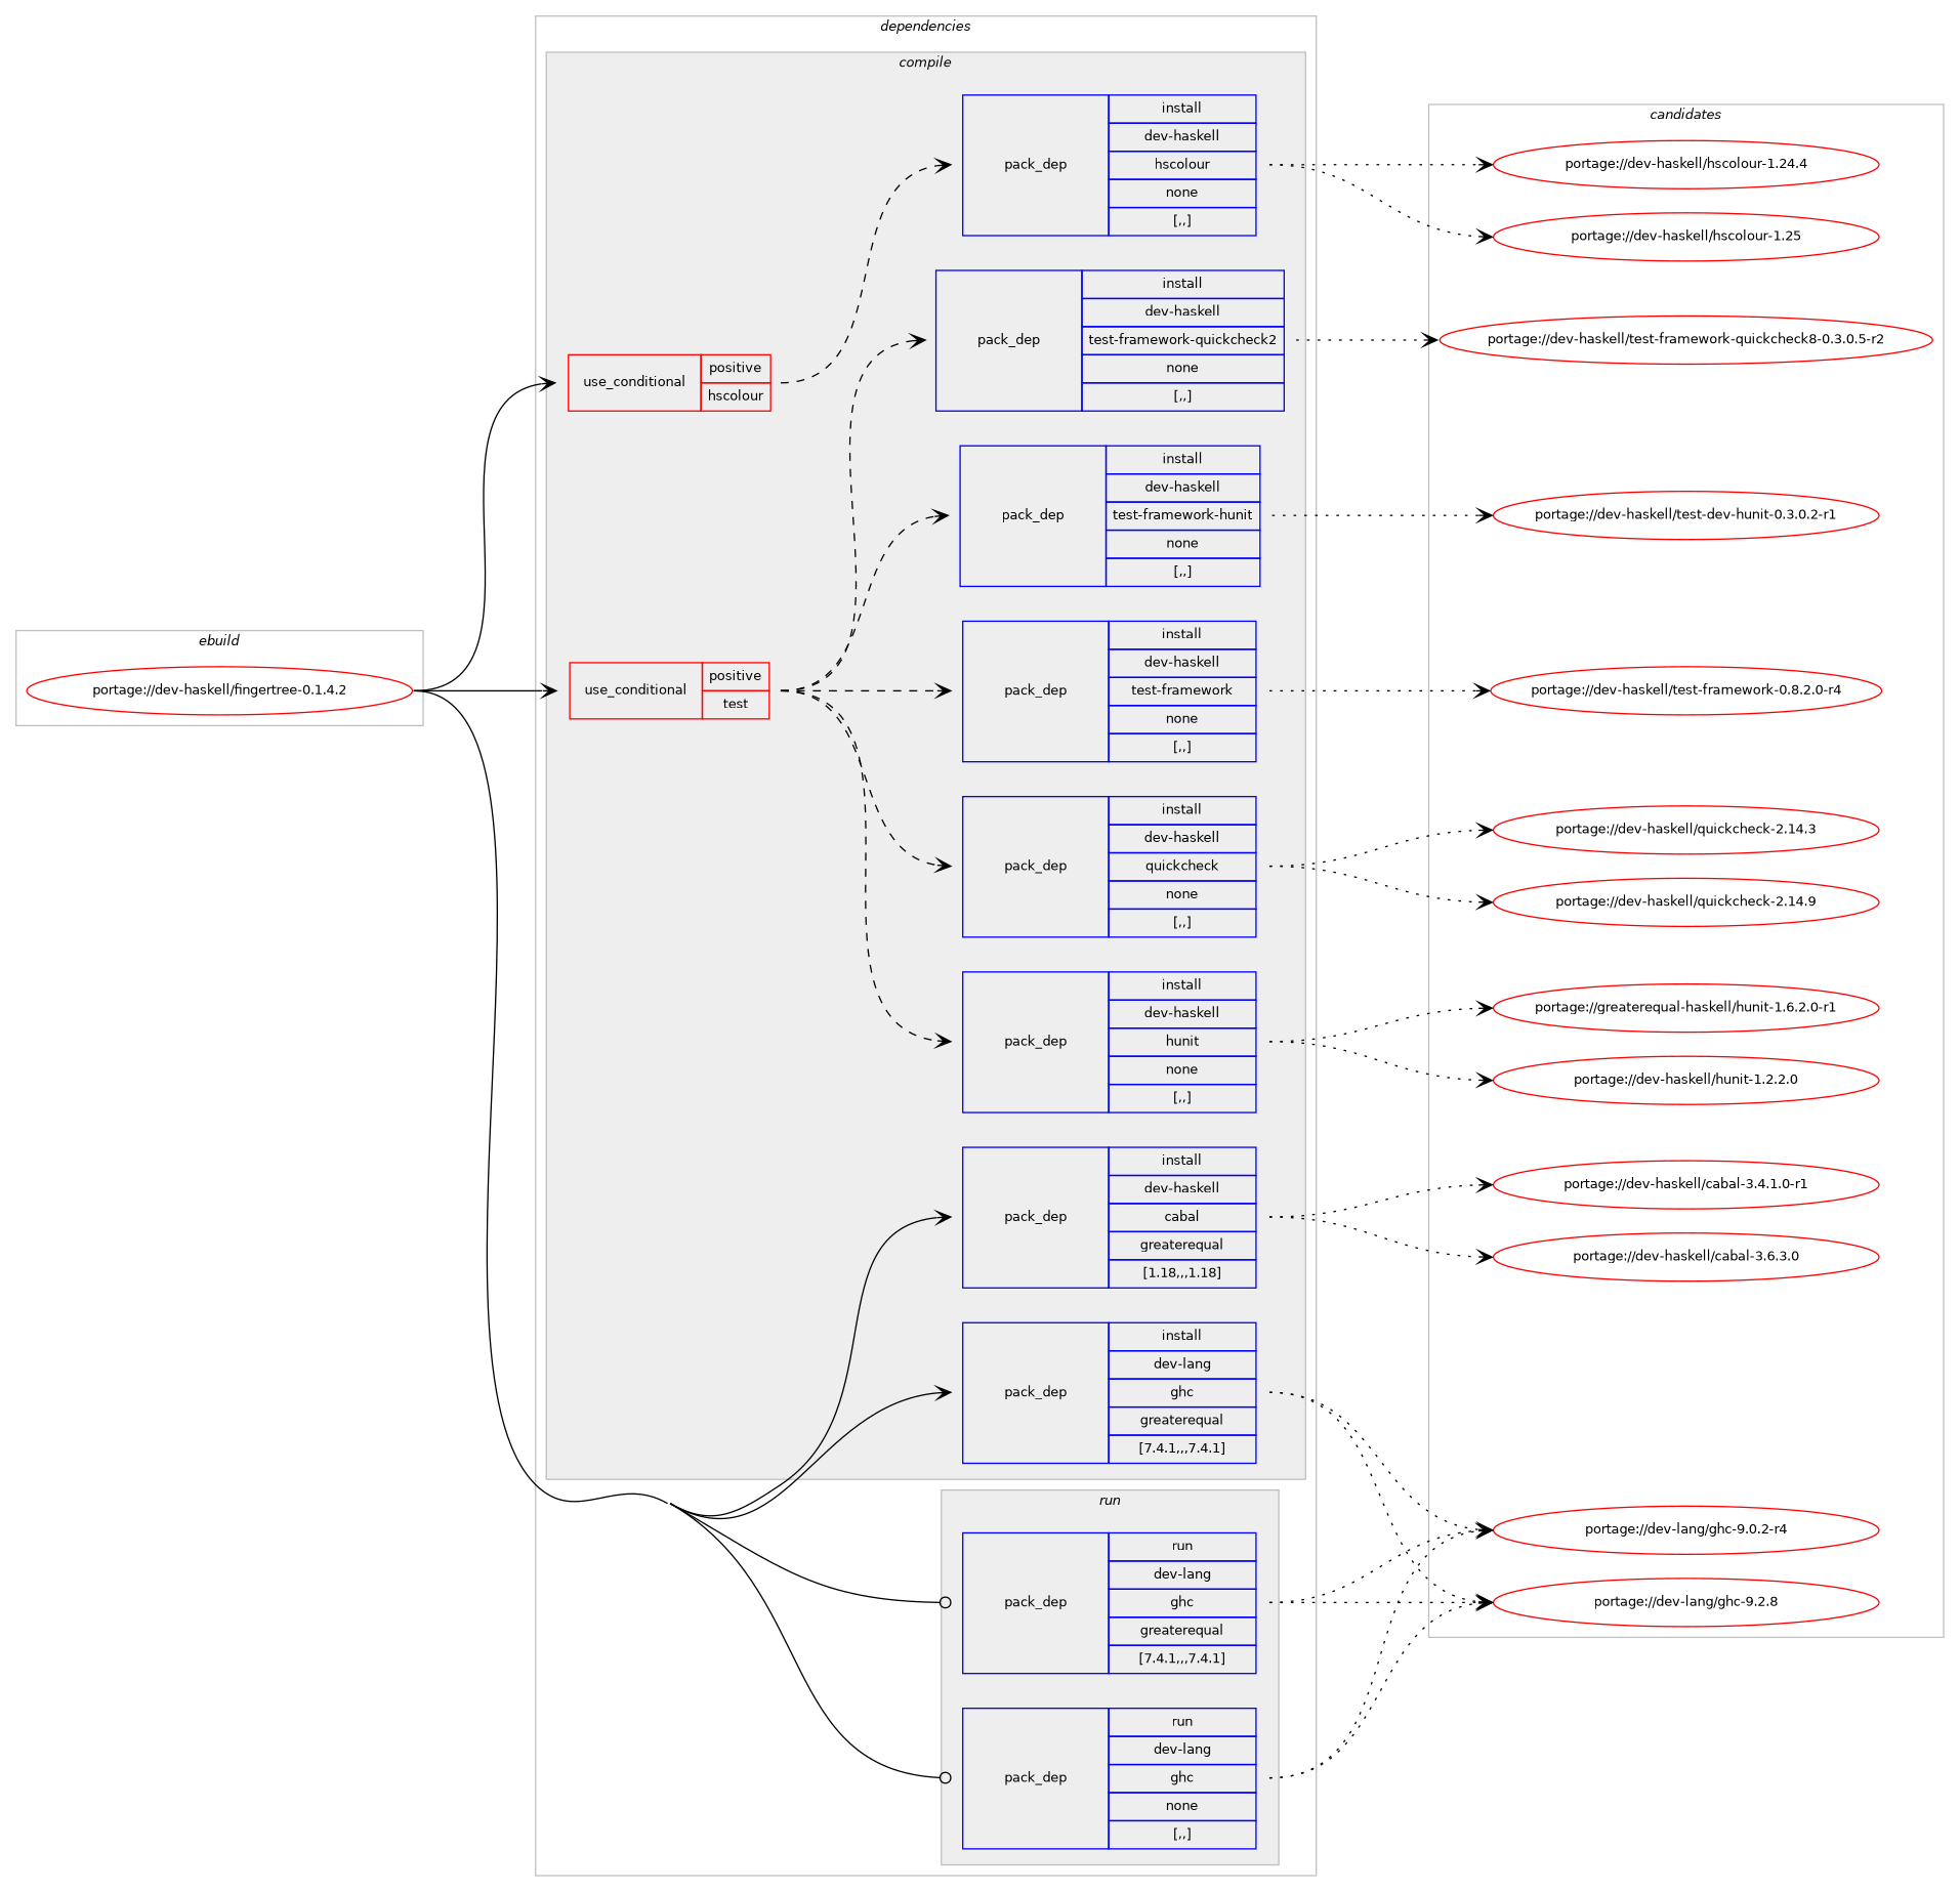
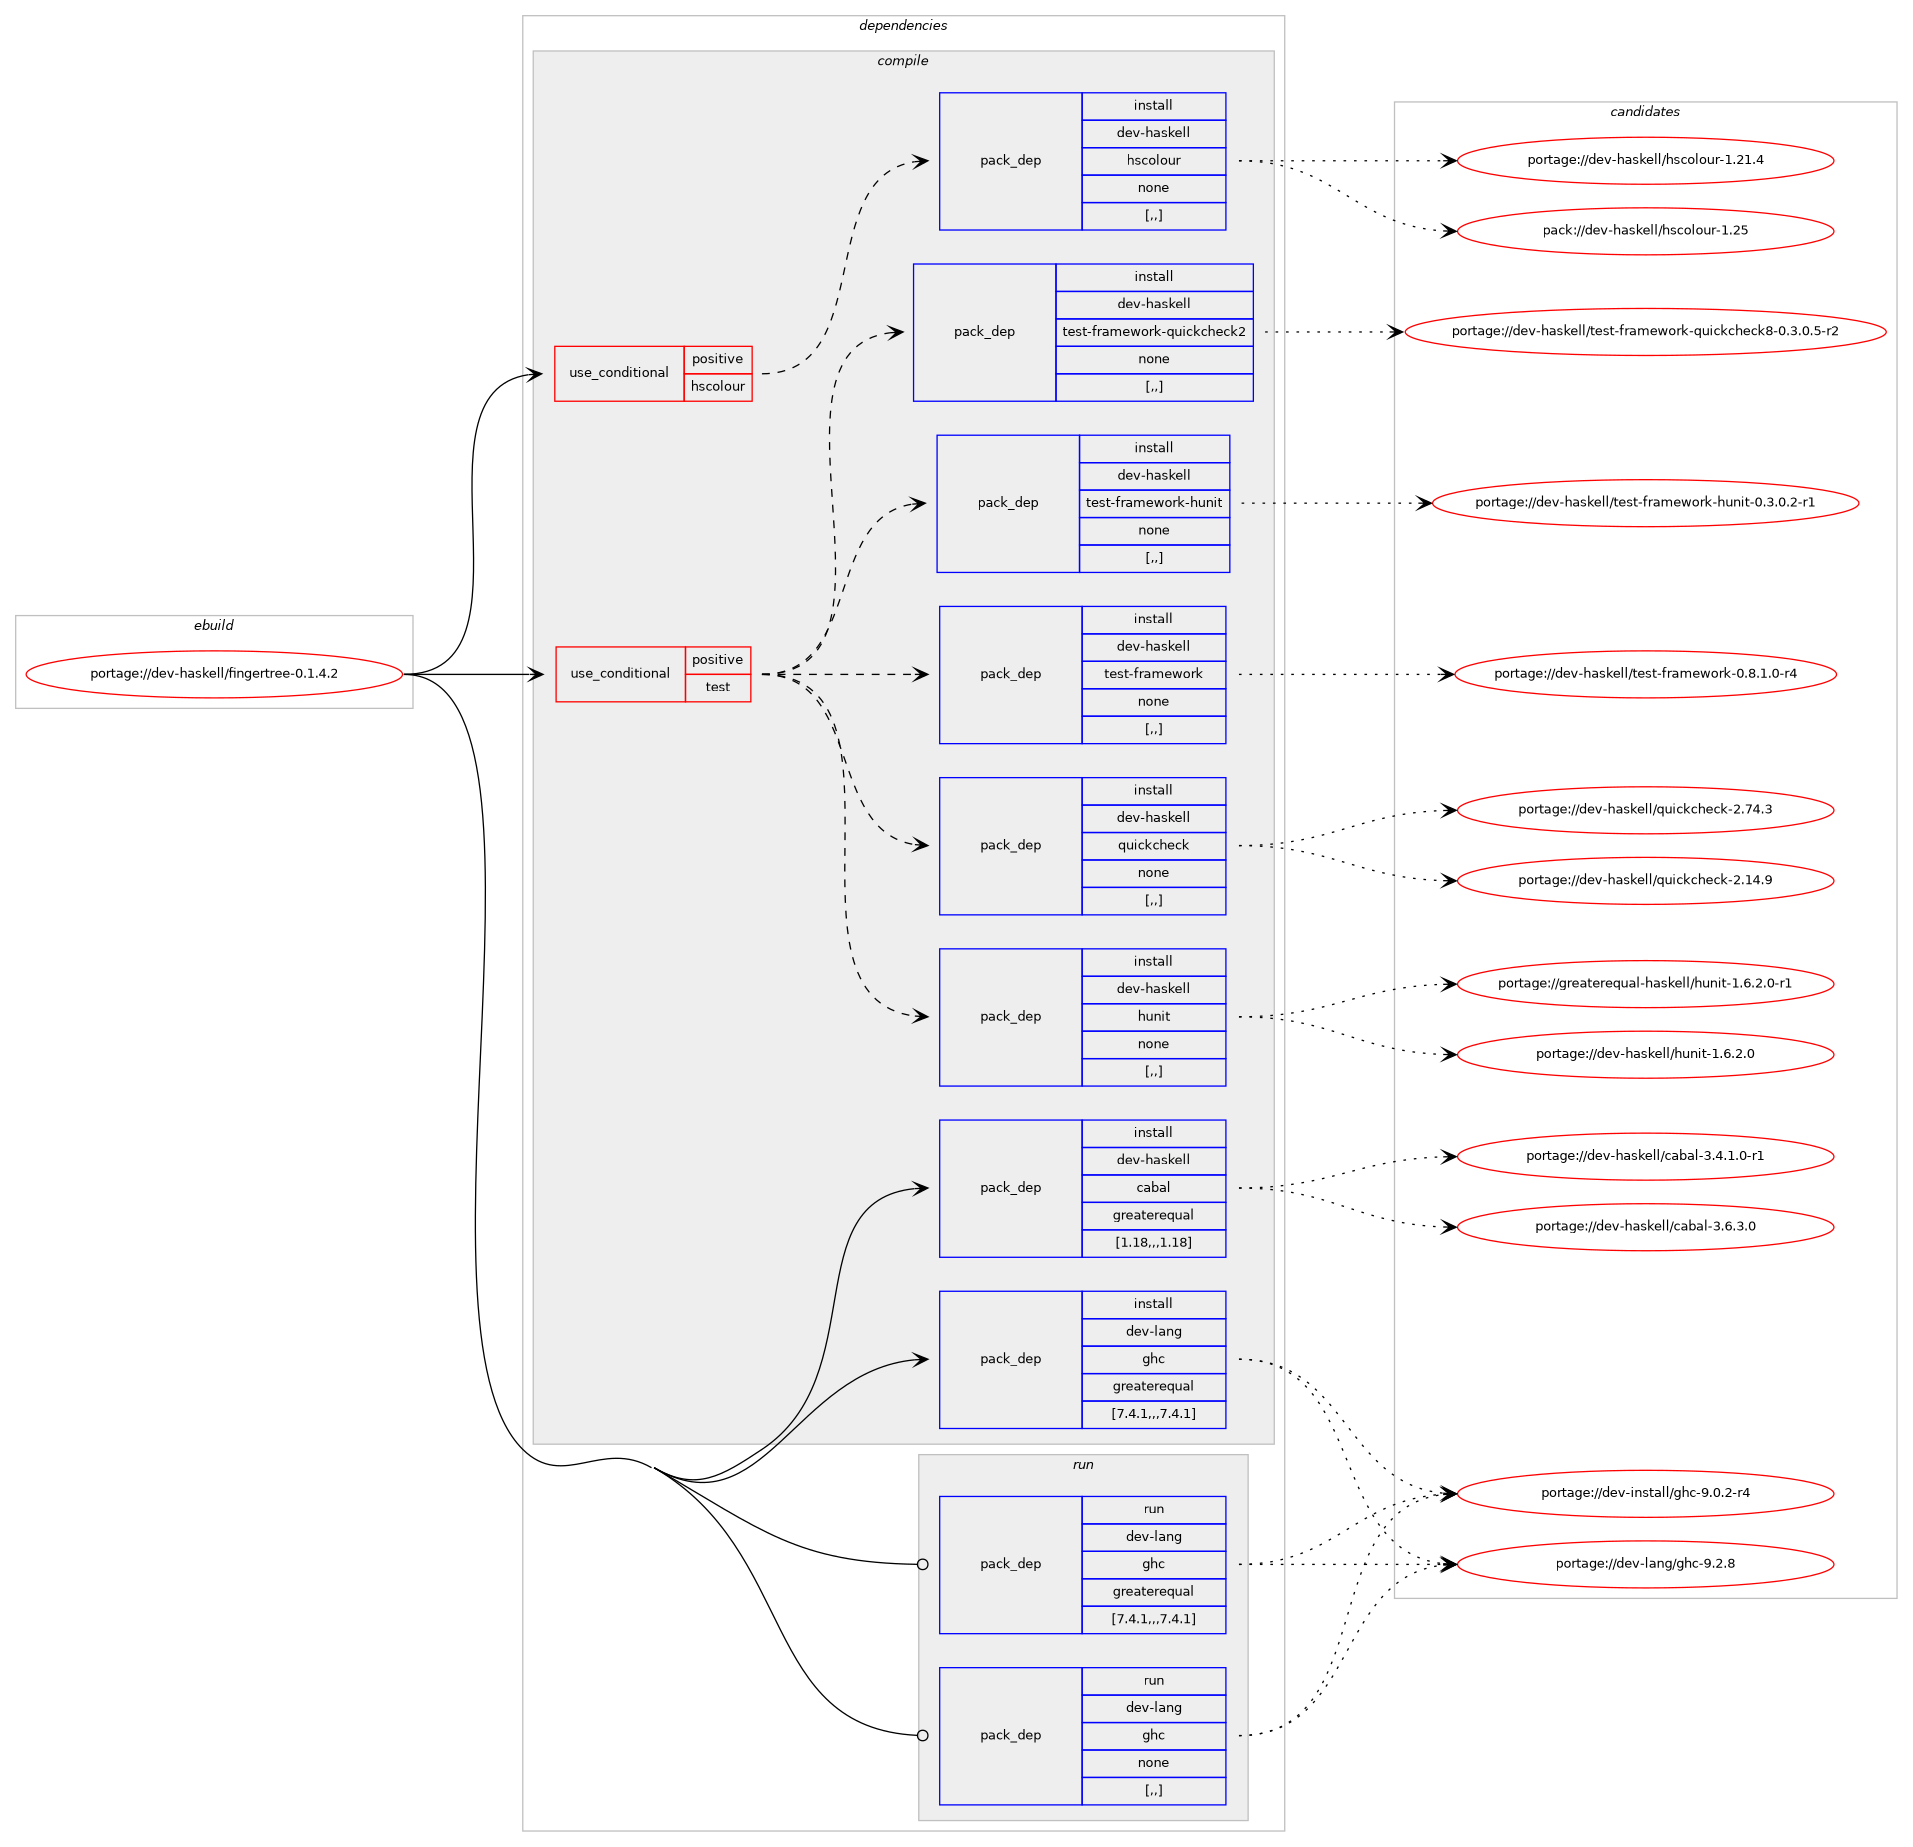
  digraph {
    compound=true
    concentrate=true
    fontname=Helvetica
    fontsize=10
    newrank=true
    rankdir=LR
    ranksep=1.5
    node [color=red fontname=Helvetica fontsize=10]
    edge [arrowhead=vee headport=w style=dotted tailport=e weight=100]
    n1 [label="portage://dev-haskell/fingertree-0.1.4.2" width=4]
    n2 [color=blue label=<<TABLE BORDER="0" CELLBORDER="1" CELLSPACING="0" CELLPADDING="4" WIDTH="220"><TR><TD ROWSPAN="6" CELLPADDING="30">pack_dep</TD></TR><TR><TD WIDTH="110">install</TD></TR><TR><TD>dev-haskell</TD></TR><TR><TD>hscolour</TD></TR><TR><TD>none</TD></TR><TR><TD>[,,]</TD></TR></TABLE>> shape=none]
    n3 [label=<<TABLE BORDER="0" CELLBORDER="1" CELLSPACING="0" CELLPADDING="4"><TR><TD ROWSPAN="3" CELLPADDING="10">use_conditional</TD></TR><TR><TD>positive</TD></TR><TR><TD>hscolour</TD></TR></TABLE>> shape=none]
    n4 [color=blue label=<<TABLE BORDER="0" CELLBORDER="1" CELLSPACING="0" CELLPADDING="4" WIDTH="220"><TR><TD ROWSPAN="6" CELLPADDING="30">pack_dep</TD></TR><TR><TD WIDTH="110">install</TD></TR><TR><TD>dev-haskell</TD></TR><TR><TD>hunit</TD></TR><TR><TD>none</TD></TR><TR><TD>[,,]</TD></TR></TABLE>> shape=none]
    n5 [color=blue label=<<TABLE BORDER="0" CELLBORDER="1" CELLSPACING="0" CELLPADDING="4" WIDTH="220"><TR><TD ROWSPAN="6" CELLPADDING="30">pack_dep</TD></TR><TR><TD WIDTH="110">install</TD></TR><TR><TD>dev-haskell</TD></TR><TR><TD>quickcheck</TD></TR><TR><TD>none</TD></TR><TR><TD>[,,]</TD></TR></TABLE>> shape=none]
    n6 [color=blue label=<<TABLE BORDER="0" CELLBORDER="1" CELLSPACING="0" CELLPADDING="4" WIDTH="220"><TR><TD ROWSPAN="6" CELLPADDING="30">pack_dep</TD></TR><TR><TD WIDTH="110">install</TD></TR><TR><TD>dev-haskell</TD></TR><TR><TD>test-framework</TD></TR><TR><TD>none</TD></TR><TR><TD>[,,]</TD></TR></TABLE>> shape=none]
    n7 [color=blue label=<<TABLE BORDER="0" CELLBORDER="1" CELLSPACING="0" CELLPADDING="4" WIDTH="220"><TR><TD ROWSPAN="6" CELLPADDING="30">pack_dep</TD></TR><TR><TD WIDTH="110">install</TD></TR><TR><TD>dev-haskell</TD></TR><TR><TD>test-framework-hunit</TD></TR><TR><TD>none</TD></TR><TR><TD>[,,]</TD></TR></TABLE>> shape=none]
    n8 [color=blue label=<<TABLE BORDER="0" CELLBORDER="1" CELLSPACING="0" CELLPADDING="4" WIDTH="220"><TR><TD ROWSPAN="6" CELLPADDING="30">pack_dep</TD></TR><TR><TD WIDTH="110">install</TD></TR><TR><TD>dev-haskell</TD></TR><TR><TD>test-framework-quickcheck2</TD></TR><TR><TD>none</TD></TR><TR><TD>[,,]</TD></TR></TABLE>> shape=none]
    n9 [label=<<TABLE BORDER="0" CELLBORDER="1" CELLSPACING="0" CELLPADDING="4"><TR><TD ROWSPAN="3" CELLPADDING="10">use_conditional</TD></TR><TR><TD>positive</TD></TR><TR><TD>test</TD></TR></TABLE>> shape=none]
    n10 [color=blue label=<<TABLE BORDER="0" CELLBORDER="1" CELLSPACING="0" CELLPADDING="4" WIDTH="220"><TR><TD ROWSPAN="6" CELLPADDING="30">pack_dep</TD></TR><TR><TD WIDTH="110">install</TD></TR><TR><TD>dev-haskell</TD></TR><TR><TD>cabal</TD></TR><TR><TD>greaterequal</TD></TR><TR><TD>[1.18,,,1.18]</TD></TR></TABLE>> shape=none]
    n11 [color=blue label=<<TABLE BORDER="0" CELLBORDER="1" CELLSPACING="0" CELLPADDING="4" WIDTH="220"><TR><TD ROWSPAN="6" CELLPADDING="30">pack_dep</TD></TR><TR><TD WIDTH="110">install</TD></TR><TR><TD>dev-lang</TD></TR><TR><TD>ghc</TD></TR><TR><TD>greaterequal</TD></TR><TR><TD>[7.4.1,,,7.4.1]</TD></TR></TABLE>> shape=none]
    n12 [color=blue label=<<TABLE BORDER="0" CELLBORDER="1" CELLSPACING="0" CELLPADDING="4" WIDTH="220"><TR><TD ROWSPAN="6" CELLPADDING="30">pack_dep</TD></TR><TR><TD WIDTH="110">run</TD></TR><TR><TD>dev-lang</TD></TR><TR><TD>ghc</TD></TR><TR><TD>greaterequal</TD></TR><TR><TD>[7.4.1,,,7.4.1]</TD></TR></TABLE>> shape=none]
    n13 [color=blue label=<<TABLE BORDER="0" CELLBORDER="1" CELLSPACING="0" CELLPADDING="4" WIDTH="220"><TR><TD ROWSPAN="6" CELLPADDING="30">pack_dep</TD></TR><TR><TD WIDTH="110">run</TD></TR><TR><TD>dev-lang</TD></TR><TR><TD>ghc</TD></TR><TR><TD>none</TD></TR><TR><TD>[,,]</TD></TR></TABLE>> shape=none]
-   n14 [label="portage://dev-haskell/hscolour-1.25" width=4]
-   n15 [label="portage://dev-haskell/hscolour-1.24.4" width=4]
+   n14 [label="pack://dev-haskell/hscolour-1.25" width=4]
+   n15 [label="portage://dev-haskell/hscolour-1.21.4" width=4]
    n16 [label="portage://greaterequal-haskell/hunit-1.6.2.0-r1" width=4]
-   n17 [label="portage://dev-haskell/hunit-1.2.2.0" width=4]
-   n18 [label="portage://dev-haskell/quickcheck-2.14.3" width=4]
+   n17 [label="portage://dev-haskell/hunit-1.6.2.0" width=4]
+   n18 [label="portage://dev-haskell/quickcheck-2.74.3" width=4]
    n19 [label="portage://dev-haskell/quickcheck-2.14.9" width=4]
-   n20 [label="portage://dev-haskell/test-framework-0.8.2.0-r4" width=4]
-   n21 [label="portage://dev-haskell/test-dev-hunit-0.3.0.2-r1" width=4]
+   n20 [label="portage://dev-haskell/test-framework-0.8.1.0-r4" width=4]
+   n21 [label="portage://dev-haskell/test-framework-hunit-0.3.0.2-r1" width=4]
    n22 [label="portage://dev-haskell/test-framework-quickcheck8-0.3.0.5-r2" width=4]
    n23 [label="portage://dev-haskell/cabal-3.6.3.0" width=4]
    n24 [label="portage://dev-haskell/cabal-3.4.1.0-r1" width=4]
    n25 [label="portage://dev-lang/ghc-9.2.8" width=4]
-   n26 [label="portage://dev-lang/ghc-9.0.2-r4" width=4]
+   n26 [label="portage://dev-install/ghc-9.0.2-r4" width=4]
    subgraph cluster_1 {
      color=gray
      label=<<i>ebuild</i>>
      n1
    }
    subgraph cluster_2 {
      color=gray
      label=<<i>dependencies</i>>
      subgraph cluster_3 {
        color=gray
        fillcolor="#eeeeee"
        label=<<i>compile</i>>
        style=filled
        subgraph sub_4 {
          color=gray
          fillcolor="#eeeeee"
          label=<<i>compile</i>>
          style=filled
          n3
          subgraph sub_5 {
            color=gray
            fillcolor="#eeeeee"
            label=<<i>compile</i>>
            style=filled
            n2
          }
        }
        subgraph sub_6 {
          color=gray
          fillcolor="#eeeeee"
          label=<<i>compile</i>>
          style=filled
          n9
          subgraph sub_7 {
            color=gray
            fillcolor="#eeeeee"
            label=<<i>compile</i>>
            style=filled
            n4
          }
          subgraph sub_8 {
            color=gray
            fillcolor="#eeeeee"
            label=<<i>compile</i>>
            style=filled
            n5
          }
          subgraph sub_9 {
            color=gray
            fillcolor="#eeeeee"
            label=<<i>compile</i>>
            style=filled
            n6
          }
          subgraph sub_10 {
            color=gray
            fillcolor="#eeeeee"
            label=<<i>compile</i>>
            style=filled
            n7
          }
          subgraph sub_11 {
            color=gray
            fillcolor="#eeeeee"
            label=<<i>compile</i>>
            style=filled
            n8
          }
        }
        subgraph sub_12 {
          color=gray
          fillcolor="#eeeeee"
          label=<<i>compile</i>>
          style=filled
          n10
        }
        subgraph sub_13 {
          color=gray
          fillcolor="#eeeeee"
          label=<<i>compile</i>>
          style=filled
          n11
        }
      }
      subgraph cluster_14 {
        color=gray
        fillcolor="#eeeeee"
        label=<<i>compile and run</i>>
        style=filled
      }
      subgraph cluster_15 {
        color=gray
        fillcolor="#eeeeee"
        label=<<i>run</i>>
        style=filled
        subgraph sub_16 {
          color=gray
          fillcolor="#eeeeee"
          label=<<i>run</i>>
          style=filled
          n12
        }
        subgraph sub_17 {
          color=gray
          fillcolor="#eeeeee"
          label=<<i>run</i>>
          style=filled
          n13
        }
      }
    }
    subgraph cluster_18 {
      color=gray
      label=<<i>candidates</i>>
      rank=same
      subgraph sub_19 {
        color=black
        label=<<i>candidates</i>>
        nodesep=1
        rank=same
        n14
        n15
      }
      subgraph sub_20 {
        color=black
        label=<<i>candidates</i>>
        nodesep=1
        rank=same
        n16
        n17
      }
      subgraph sub_21 {
        color=black
        label=<<i>candidates</i>>
        nodesep=1
        rank=same
        n18
        n19
      }
      subgraph sub_22 {
        color=black
        label=<<i>candidates</i>>
        nodesep=1
        rank=same
        n20
      }
      subgraph sub_23 {
        color=black
        label=<<i>candidates</i>>
        nodesep=1
        rank=same
        n21
      }
      subgraph sub_24 {
        color=black
        label=<<i>candidates</i>>
        nodesep=1
        rank=same
        n22
      }
      subgraph sub_25 {
        color=black
        label=<<i>candidates</i>>
        nodesep=1
        rank=same
        n23
        n24
      }
      subgraph sub_26 {
        color=black
        label=<<i>candidates</i>>
        nodesep=1
        rank=same
        n25
        n26
      }
      subgraph sub_27 {
        color=black
        label=<<i>candidates</i>>
        nodesep=1
        rank=same
        n25
        n26
      }
      subgraph sub_28 {
        color=black
        label=<<i>candidates</i>>
        nodesep=1
        rank=same
        n25
        n26
      }
    }
    n1 -> n3 [style=solid weight=20]
    n1 -> n9 [style=solid weight=20]
    n1 -> n10 [style=solid weight=20]
    n1 -> n11 [style=solid weight=20]
    n1 -> n12 [arrowhead=odot style=solid weight=20]
    n1 -> n13 [arrowhead=odot style=solid weight=20]
    n2 -> n14
    n2 -> n15
    n3 -> n2 [style=dashed weight=20]
    n4 -> n16
    n4 -> n17
    n5 -> n18
    n5 -> n19
    n6 -> n20
    n7 -> n21
    n8 -> n22
    n9 -> n4 [style=dashed weight=20]
    n9 -> n5 [style=dashed weight=20]
    n9 -> n6 [style=dashed weight=20]
    n9 -> n7 [style=dashed weight=20]
    n9 -> n8 [style=dashed weight=20]
    n10 -> n23
    n10 -> n24
    n11 -> n25
    n11 -> n26
    n12 -> n25
    n12 -> n26
    n13 -> n25
    n13 -> n26
  }
